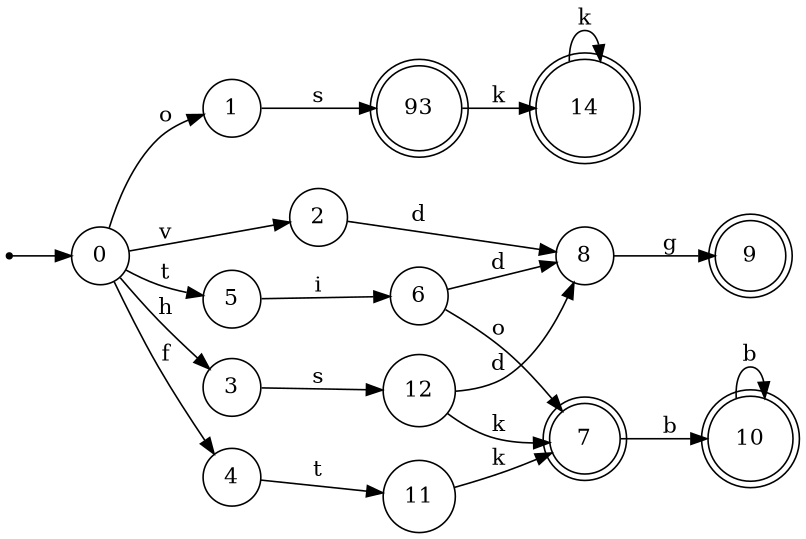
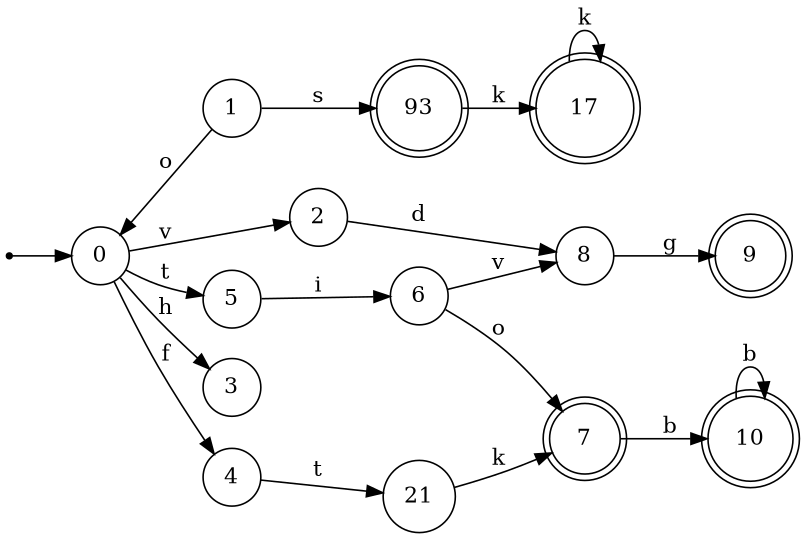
  digraph {
    rankdir=LR
    node [shape=circle]
    dummy0 [shape=point]
    0
    1
    2
    3
    4
    5
    n8 [label=93 shape=doublecircle]
    8
-   12
-   11
+   11 [label=21]
    6
-   14 [shape=doublecircle]
+   14 [shape=doublecircle label=17]
    7 [shape=doublecircle]
    10 [shape=doublecircle]
    9 [shape=doublecircle]
    dummy0 -> 0
-   0 -> 1 [label=o]
+   1 -> 0 [label=o]
    0 -> 2 [label=v]
    0 -> 3 [label=h]
    0 -> 4 [label=f]
    0 -> 5 [label=t]
    1 -> n8 [label=s]
    2 -> 8 [label=d]
-   3 -> 12 [label=s]
    4 -> 11 [label=t]
    5 -> 6 [label=i]
    n8 -> 14 [label=k]
    8 -> 9 [label=g]
-   12 -> 8 [label=d]
-   12 -> 7 [label=k]
    11 -> 7 [label=k]
-   6 -> 8 [label=d]
+   6 -> 8 [label=v]
    6 -> 7 [label=o]
    14 -> 14 [label=k]
    7 -> 10 [label=b]
    10 -> 10 [label=b]
  }
